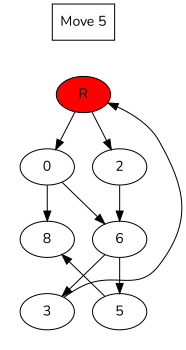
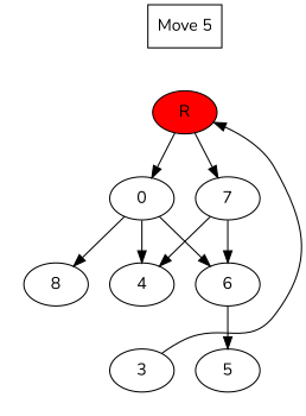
  digraph {
    fontname=Nunito
    node [fontname=Nunito]
    edge [fontname=Nunito]
    n1 [fillcolor="#ff0000" label=R style=filled]
-   7 [label=2]
+   7
    n3 [label=0]
    8
    6
+   4
    5
    3
    n9 [label="Move 5" shape=box]
    subgraph cluster_1 {
      peripheries=0
      n1
    }
    subgraph cluster_2 {
      peripheries=0
      7
      n3
    }
    subgraph cluster_3 {
      peripheries=0
      8
      6
+     4
    }
    subgraph cluster_4 {
      peripheries=0
      5
      3
    }
    n1 -> 7
    n1 -> n3
    7 -> 6
+   7 -> 4
    n3 -> 8
    n3 -> 6
+   n3 -> 4
    6 -> 5
-   6 -> 3
-   5 -> 8 [constraint=false]
    3 -> n1 [constraint=false]
    n9 -> n1 [style=invis]
  }
